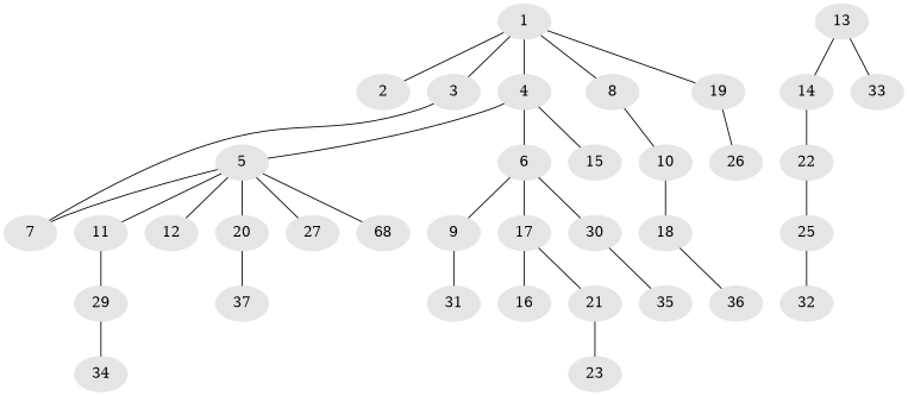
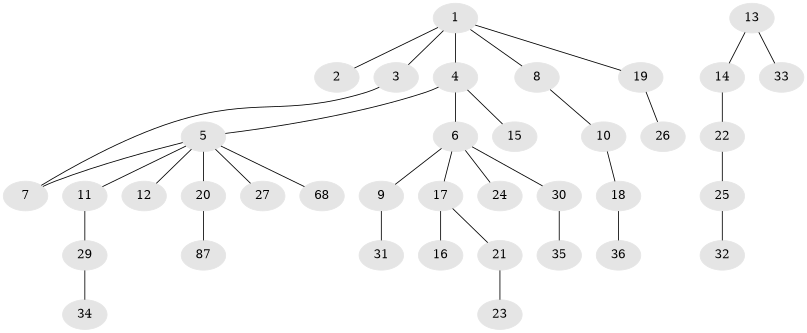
  graph {
    node [color=gray90 style=filled]
    edge [weight=1.0]
    1
    2
    3
    4
    8
    19
    7
    5
    6
    15
    10
    26
    11
    12
    20
    27
    n17 [label=68]
    9
    17
+   24
    30
    29
    13
    14
    33
-   37
+   37 [label=87]
    31
    16
    21
    35
    18
    36
    34
    22
    25
    23
    32
    1 -- 2
    1 -- 3
    1 -- 4
    1 -- 8
    1 -- 19
    3 -- 7
    4 -- 5
    4 -- 6 [weight=6.0]
    4 -- 15
    8 -- 10
    19 -- 26
    5 -- 7
    5 -- 11
    5 -- 12
    5 -- 20
    5 -- 27
    5 -- n17
    6 -- 9
    6 -- 17
+   6 -- 24
    6 -- 30
    10 -- 18 [weight=2.0]
    11 -- 29
    20 -- 37
    9 -- 31
    17 -- 16 [weight=3.0]
    17 -- 21
    30 -- 35
    29 -- 34
    13 -- 14
    13 -- 33
    14 -- 22
    21 -- 23
    18 -- 36
    22 -- 25
    25 -- 32
  }
